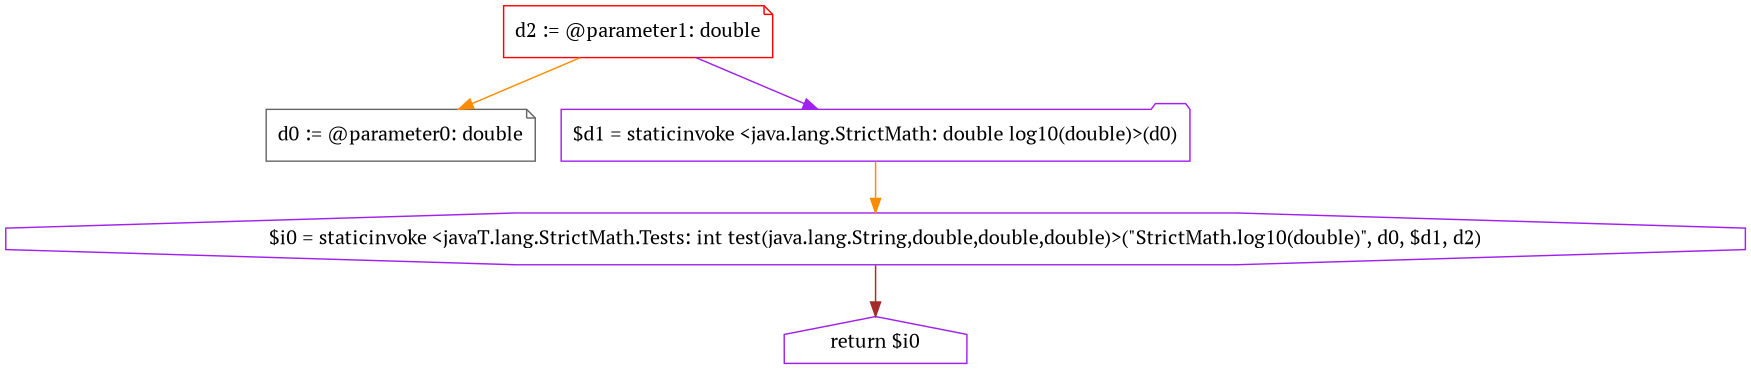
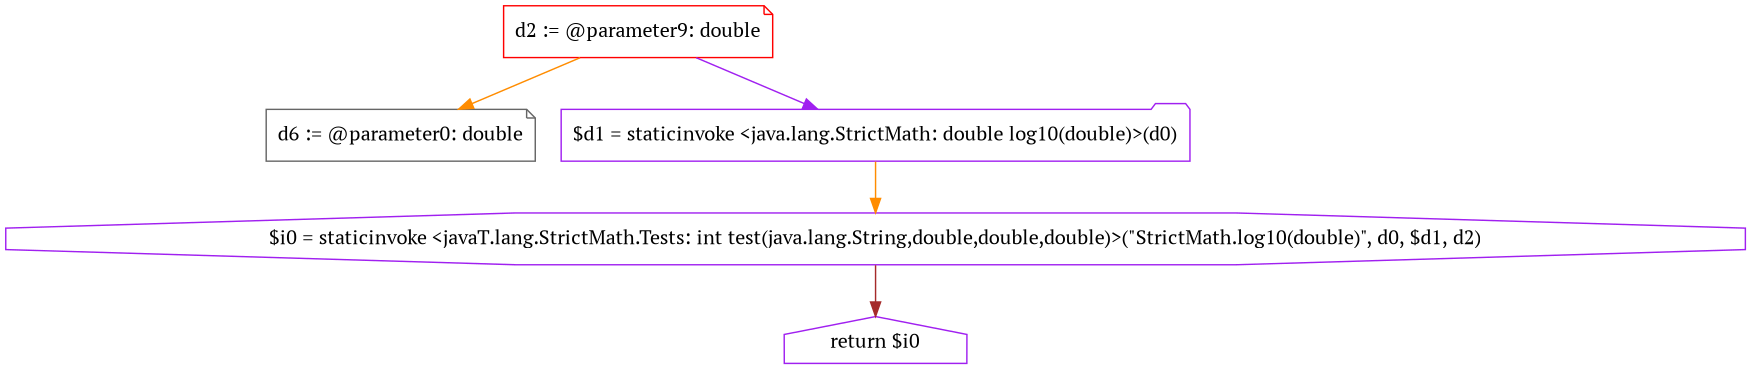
  digraph {
    fontname="PT Serif"
    node [color=purple fontname="PT Serif" shape=note]
    edge [color=darkorange fontname="PT Serif"]
-   "d0 := @parameter0: double" [color=gray40]
-   "d2 := @parameter1: double" [color=red]
+   "d0 := @parameter0: double" [color=gray40 label="d6 := @parameter0: double"]
+   "d2 := @parameter1: double" [color=red label="d2 := @parameter9: double"]
    "$d1 = staticinvoke <java.lang.StrictMath: double log10(double)>(d0)" [shape=folder]
    "$i0 = staticinvoke <javaT.lang.StrictMath.Tests: int test(java.lang.String,double,double,double)>(\"StrictMath.log10(double)\", d0, $d1, d2)" [shape=octagon]
    "return $i0" [shape=house]
    "d2 := @parameter1: double" -> "d0 := @parameter0: double"
    "d2 := @parameter1: double" -> "$d1 = staticinvoke <java.lang.StrictMath: double log10(double)>(d0)" [color=purple]
    "$d1 = staticinvoke <java.lang.StrictMath: double log10(double)>(d0)" -> "$i0 = staticinvoke <javaT.lang.StrictMath.Tests: int test(java.lang.String,double,double,double)>(\"StrictMath.log10(double)\", d0, $d1, d2)"
    "$i0 = staticinvoke <javaT.lang.StrictMath.Tests: int test(java.lang.String,double,double,double)>(\"StrictMath.log10(double)\", d0, $d1, d2)" -> "return $i0" [color=brown]
  }
